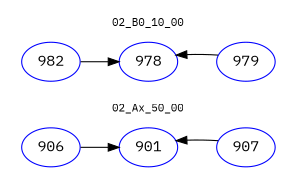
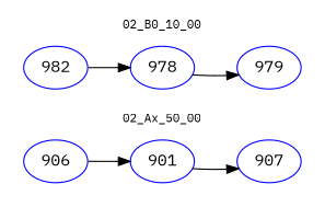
  digraph {
    fontname="IBM Plex Mono"
    rankdir=LR
    node [color=blue fontname="IBM Plex Mono"]
    edge [color=black fontname="IBM Plex Mono"]
    n1 [label=906]
    n2 [label=901]
    n3 [label=907]
    n4 [label=982]
    n5 [label=978]
    n6 [label=979]
    subgraph cluster_1 {
      color=white
      fontsize=10
      label="02_Ax_50_00"
      n1
      n2
      n3
    }
    subgraph cluster_2 {
      color=white
      fontsize=10
      label="02_B0_10_00"
      n4
      n5
      n6
    }
    n1 -> n2
-   n3 -> n2
+   n2 -> n3
    n4 -> n5
-   n6 -> n5
+   n5 -> n6
  }
